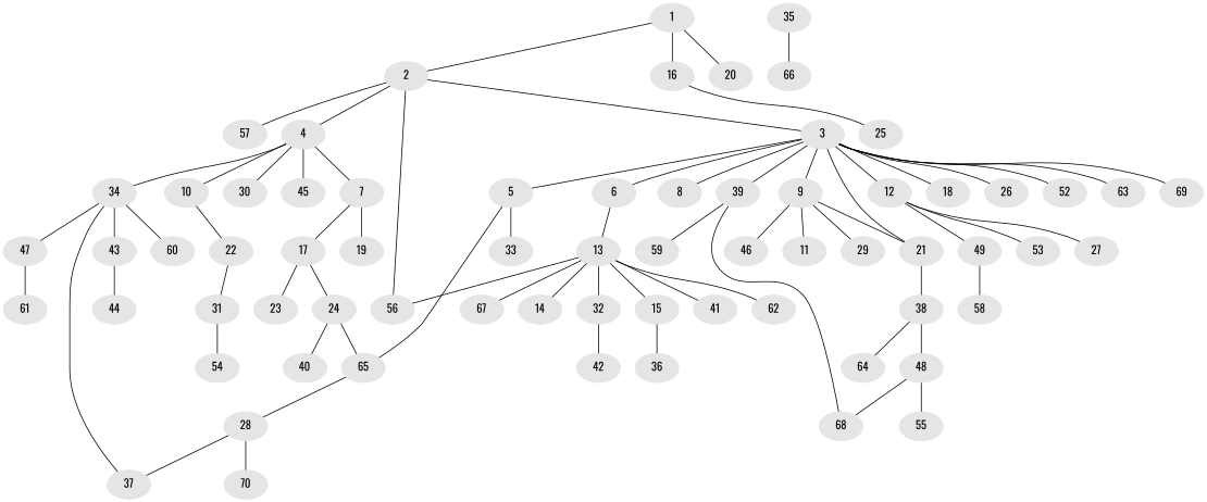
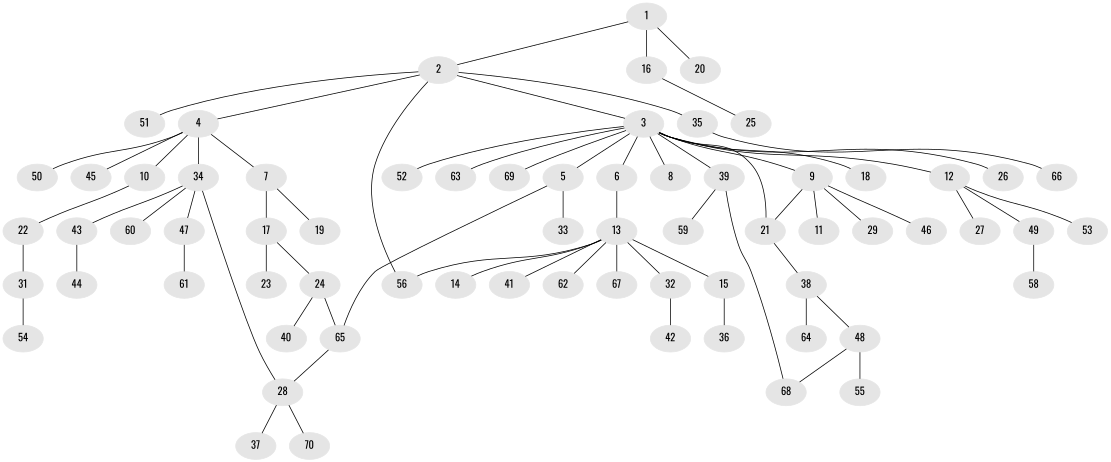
  graph {
    fontname=Oswald
    node [color=gray90 fontname=Oswald style=filled]
    edge [fontname=Oswald]
    1
    2
    16
    20
    3
    4
    35
    56
-   57
+   57 [label=51]
    25
    5
    6
    8
    9
    12
    18
    21
    26
    39
    52
    63
    69
    7
    10
-   30
+   30 [label=50]
    34
    45
    66
    33
    65
    13
    11
    29
    46
    27
    49
    53
    38
    59
    68
    17
    19
    22
    37
    43
    47
    60
    28
    14
    15
    32
    41
    62
    67
    23
    24
    31
    58
    36
    42
    40
    48
    64
    54
    n65 [label=70]
    44
    61
    55
    1 -- 2
    1 -- 16
    1 -- 20
    2 -- 3
    2 -- 4
+   2 -- 35
    2 -- 56
    2 -- 57
    16 -- 25
    3 -- 5
    3 -- 6
    3 -- 8
    3 -- 9
    3 -- 12
    3 -- 18
    3 -- 21
    3 -- 26
    3 -- 39
    3 -- 52
    3 -- 63
    3 -- 69
    4 -- 7
    4 -- 10
    4 -- 30
    4 -- 34
    4 -- 45
    35 -- 66
    5 -- 33
    5 -- 65
    6 -- 13
    9 -- 21
    9 -- 11
    9 -- 29
    9 -- 46
    12 -- 27
    12 -- 49
    12 -- 53
    21 -- 38
    39 -- 59
    39 -- 68
    7 -- 17
    7 -- 19
    10 -- 22
-   34 -- 37
+   34 -- 28
    34 -- 43
    34 -- 47
    34 -- 60
    65 -- 28
    13 -- 56
    13 -- 14
    13 -- 15
    13 -- 32
    13 -- 41
    13 -- 62
    13 -- 67
    49 -- 58
    38 -- 48
    38 -- 64
    17 -- 23
    17 -- 24
    22 -- 31
    43 -- 44
    47 -- 61
    28 -- 37
    28 -- n65
    15 -- 36
    32 -- 42
    24 -- 65
    24 -- 40
    31 -- 54
    48 -- 68
    48 -- 55
  }
